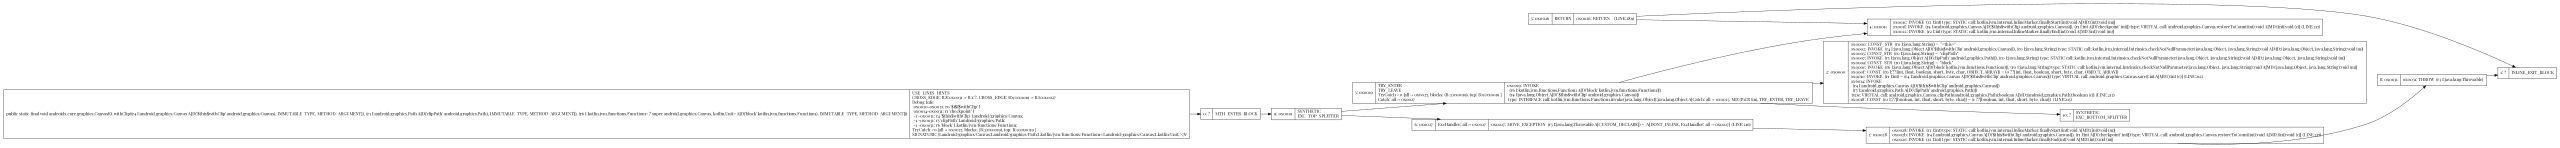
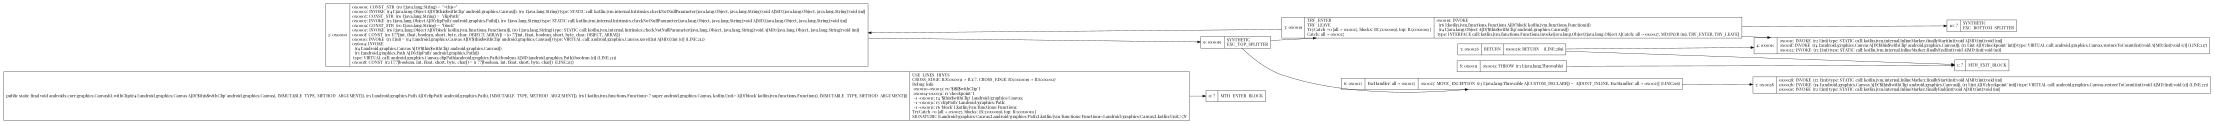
  digraph {
    fontname="Playfair Display"
    rankdir=LR
    node [fontname="Playfair Display" shape=record]
    edge [fontname="Playfair Display"]
    n1 [label="{0\:\ ?|MTH_ENTER_BLOCK\l}"]
    n2 [label="{2\:\ 0x0000|0x0000: CONST_STR  (r0 I:java.lang.String) =  \"\<this\>\" \l0x0002: INVOKE  (r4 I:java.lang.Object A[D('$this$withClip' android.graphics.Canvas)]), (r0 I:java.lang.String) type: STATIC call: kotlin.jvm.internal.Intrinsics.checkNotNullParameter(java.lang.Object, java.lang.String):void A[MD:(java.lang.Object, java.lang.String):void (m)]\l0x0005: CONST_STR  (r0 I:java.lang.String) =  \"clipPath\" \l0x0007: INVOKE  (r5 I:java.lang.Object A[D('clipPath' android.graphics.Path)]), (r0 I:java.lang.String) type: STATIC call: kotlin.jvm.internal.Intrinsics.checkNotNullParameter(java.lang.Object, java.lang.String):void A[MD:(java.lang.Object, java.lang.String):void (m)]\l0x000a: CONST_STR  (r0 I:java.lang.String) =  \"block\" \l0x000c: INVOKE  (r6 I:java.lang.Object A[D('block' kotlin.jvm.functions.Function1)]), (r0 I:java.lang.String) type: STATIC call: kotlin.jvm.internal.Intrinsics.checkNotNullParameter(java.lang.Object, java.lang.String):void A[MD:(java.lang.Object, java.lang.String):void (m)]\l0x000f: CONST  (r0 I:??[int, float, boolean, short, byte, char, OBJECT, ARRAY]) = (0 ??[int, float, boolean, short, byte, char, OBJECT, ARRAY]) \l0x0010: INVOKE  (r1 I:int) = (r4 I:android.graphics.Canvas A[D('$this$withClip' android.graphics.Canvas)]) type: VIRTUAL call: android.graphics.Canvas.save():int A[MD:():int (c)] (LINE:212)\l0x6014: INVOKE  \l  (r4 I:android.graphics.Canvas A[D('$this$withClip' android.graphics.Canvas)])\l  (r5 I:android.graphics.Path A[D('clipPath' android.graphics.Path)])\l type: VIRTUAL call: android.graphics.Canvas.clipPath(android.graphics.Path):boolean A[MD:(android.graphics.Path):boolean (c)] (LINE:213)\l0x0018: CONST  (r2 I:??[boolean, int, float, short, byte, char]) = (1 ??[boolean, int, float, short, byte, char])  (LINE:215)\l}"]
    n3 [label="{9\:\ 0x0019|SYNTHETIC\lEXC_TOP_SPLITTER\l}"]
    n4 [label="{3\:\ 0x0019|TRY_ENTER\lTRY_LEAVE\lTryCatch #0 \{all \-\> 0x0027, blocks: (B:3:0x0019), top: B:9:0x0019 \}\lCatch: all \-\> 0x0027\l|0x0019: INVOKE  \l  (r6 I:kotlin.jvm.functions.Function1 A[D('block' kotlin.jvm.functions.Function1)])\l  (r4 I:java.lang.Object A[D('$this$withClip' android.graphics.Canvas)])\l type: INTERFACE call: kotlin.jvm.functions.Function1.invoke(java.lang.Object):java.lang.Object A[Catch: all \-\> 0x0027, MD:(P1):R (m), TRY_ENTER, TRY_LEAVE]\l}"]
    n5 [label="{6\:\ 0x0027|ExcHandler: all \-\> 0x0027\l|0x0027: MOVE_EXCEPTION  (r3 I:java.lang.Throwable A[CUSTOM_DECLARE]) =  A[DONT_INLINE, ExcHandler: all \-\> 0x0027] (LINE:216)\l}"]
    n6 [label="{4\:\ 0x001c|0x001c: INVOKE  (r2 I:int) type: STATIC call: kotlin.jvm.internal.InlineMarker.finallyStart(int):void A[MD:(int):void (m)]\l0x001f: INVOKE  (r4 I:android.graphics.Canvas A[D('$this$withClip' android.graphics.Canvas)]), (r1 I:int A[D('checkpoint' int)]) type: VIRTUAL call: android.graphics.Canvas.restoreToCount(int):void A[MD:(int):void (c)] (LINE:217)\l0x0022: INVOKE  (r2 I:int) type: STATIC call: kotlin.jvm.internal.InlineMarker.finallyEnd(int):void A[MD:(int):void (m)]\l}"]
    n7 [label="{10\:\ ?|SYNTHETIC\lEXC_BOTTOM_SPLITTER\l}"]
    n8 [label="{7\:\ 0x0028|0x0028: INVOKE  (r2 I:int) type: STATIC call: kotlin.jvm.internal.InlineMarker.finallyStart(int):void A[MD:(int):void (m)]\l0x002b: INVOKE  (r4 I:android.graphics.Canvas A[D('$this$withClip' android.graphics.Canvas)]), (r1 I:int A[D('checkpoint' int)]) type: VIRTUAL call: android.graphics.Canvas.restoreToCount(int):void A[MD:(int):void (c)] (LINE:217)\l0x002e: INVOKE  (r2 I:int) type: STATIC call: kotlin.jvm.internal.InlineMarker.finallyEnd(int):void A[MD:(int):void (m)]\l}"]
    n9 [label="{5\:\ 0x0026|RETURN\l|0x0026: RETURN    (LINE:289)\l}"]
-   n10 [label="{1\:\ ?|INLINE_EXIT_BLOCK\l}"]
+   n10 [label="{1\:\ ?|MTH_EXIT_BLOCK\l}"]
    n11 [label="{8\:\ 0x0031|0x0031: THROW  (r3 I:java.lang.Throwable) \l}"]
    n12 [label="{public static final void androidx.core.graphics.CanvasKt.withClip((r4 I:android.graphics.Canvas A[D('$this$withClip' android.graphics.Canvas), IMMUTABLE_TYPE, METHOD_ARGUMENT]), (r5 I:android.graphics.Path A[D('clipPath' android.graphics.Path), IMMUTABLE_TYPE, METHOD_ARGUMENT]), (r6 I:kotlin.jvm.functions.Function1\<? super android.graphics.Canvas, kotlin.Unit\> A[D('block' kotlin.jvm.functions.Function1), IMMUTABLE_TYPE, METHOD_ARGUMENT]))  | USE_LINES_HINTS\lCROSS_EDGE: B:8:0x0031 \-\> B:1:?, CROSS_EDGE: B:9:0x0019 \-\> B:6:0x0027\lDebug Info:\l  0x0010\-0x0031: r0 '$i$f$withClip' I\l  0x0014\-0x0031: r1 'checkpoint' I\l  \-1 \-0x0031: r4 '$this$withClip' Landroid\/graphics\/Canvas;\l  \-1 \-0x0031: r5 'clipPath' Landroid\/graphics\/Path;\l  \-1 \-0x0031: r6 'block' Lkotlin\/jvm\/functions\/Function1;\lTryCatch #0 \{all \-\> 0x0027, blocks: (B:3:0x0019), top: B:9:0x0019 \}\lSIGNATURE: (Landroid\/graphics\/Canvas;Landroid\/graphics\/Path;Lkotlin\/jvm\/functions\/Function1\<\-Landroid\/graphics\/Canvas;Lkotlin\/Unit;\>;)V\l}"]
-   n1 -> n3
+   n2 -> n3
    n3 -> n4
    n3 -> n5
    n4 -> n2
    n4 -> n6
    n4 -> n7
    n5 -> n8
-   n8 -> n11
    n9 -> n6
    n9 -> n10
    n11 -> n10
    n12 -> n1
  }
